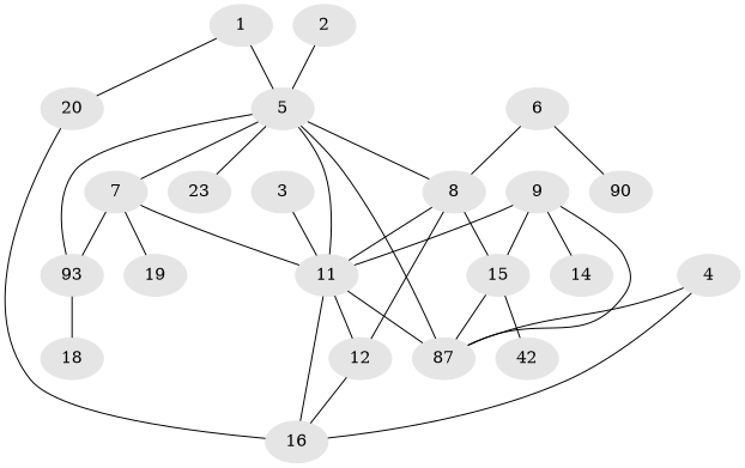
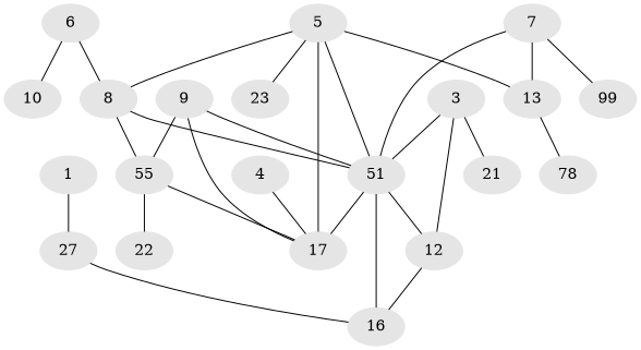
  graph {
    node [color=gray90 style=filled]
    edge [weight=1.0]
    1
    5
-   20
-   11
-   17 [label=87]
+   20 [label=27]
+   11 [label=51]
+   17
    7
    8
-   13 [label=93]
+   13
    23
    16
-   2
    3
+   21
    12
    4
-   19
-   15
-   18
+   19 [label=99]
+   15 [label=55]
+   18 [label=78]
    6
-   10 [label=90]
-   22 [label=42]
+   10
+   22
    9
-   14
-   1 -- 5 [weight=2.0]
    1 -- 20
    5 -- 11
    5 -- 17 [weight=2.0]
-   5 -- 7
    5 -- 8
    5 -- 13
    5 -- 23
    20 -- 16
    11 -- 17 [weight=2.0]
    11 -- 16 [weight=2.0]
    11 -- 12
    7 -- 11
    7 -- 13
    7 -- 19
    8 -- 11
-   8 -- 12
+   3 -- 12
    8 -- 15
    13 -- 18
-   2 -- 5
    3 -- 11
+   3 -- 21
    12 -- 16
    4 -- 17
-   4 -- 16
    15 -- 17
    15 -- 22
    6 -- 8
    6 -- 10
    9 -- 11
    9 -- 17
    9 -- 15
-   9 -- 14
  }
